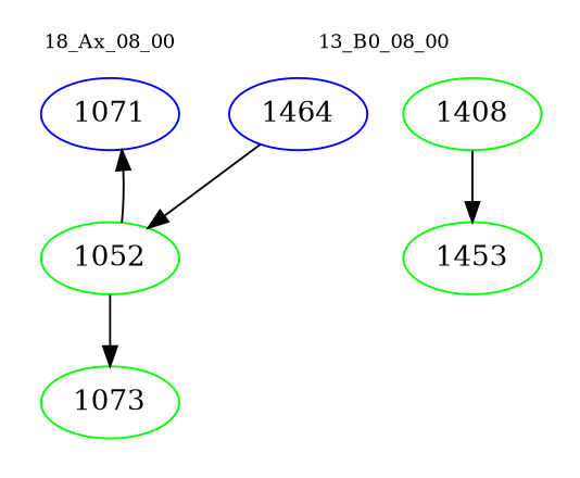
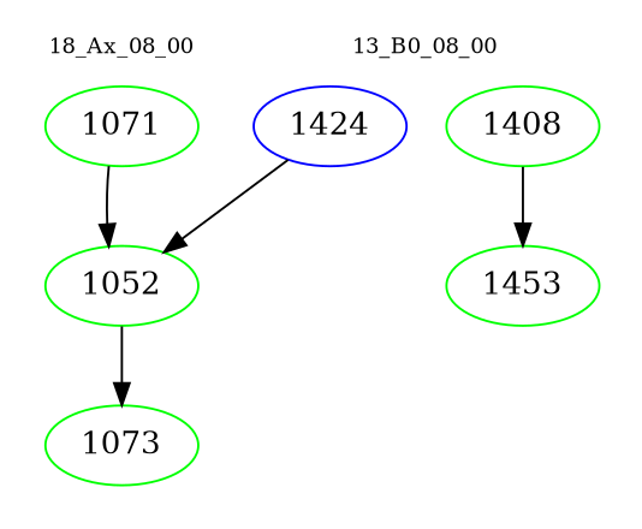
  digraph {
    node [color=green]
    edge [color=black]
-   n1 [color=blue label=1071]
+   n1 [label=1071]
    n2 [label=1052]
    n3 [label=1073]
-   n4 [color=blue label=1464]
+   n4 [color=blue label=1424]
    n5 [label=1408]
    n6 [label=1453]
    subgraph cluster_1 {
      color=white
      fontsize=10
      label="18_Ax_08_00"
      n1
      n2
      n3
    }
    subgraph cluster_2 {
      color=white
      fontsize=10
      label="13_B0_08_00"
      n4
      n5
      n6
    }
-   n2 -> n1
+   n1 -> n2
    n2 -> n3
    n4 -> n2
    n5 -> n6
  }
